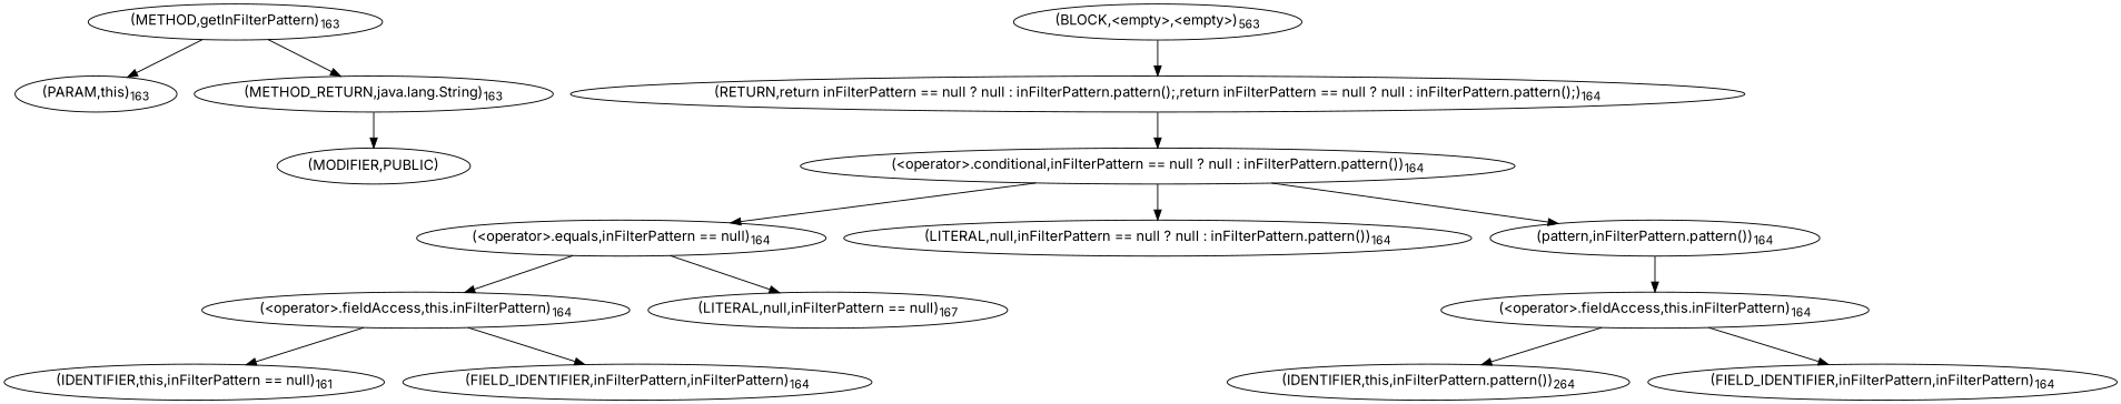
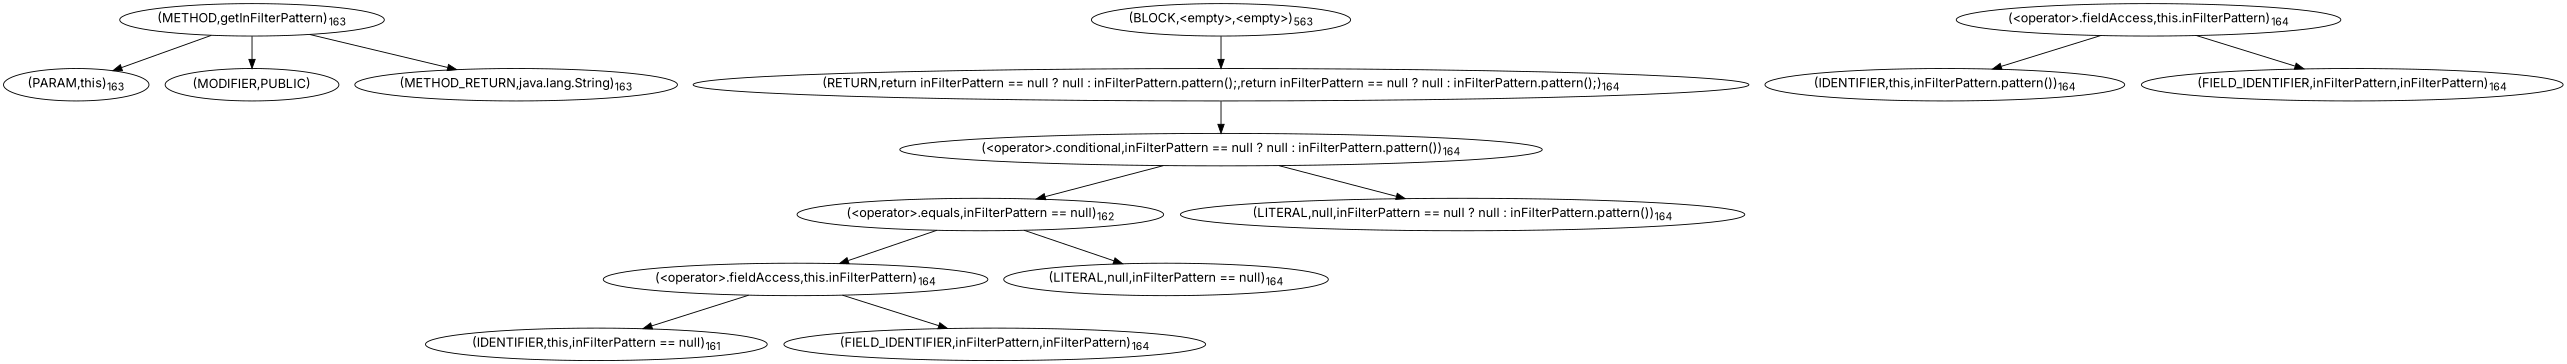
  digraph {
    fontname=Inter
    node [fontname=Inter]
    edge [fontname=Inter]
    n1 [label=<(METHOD,getInFilterPattern)<SUB>163</SUB>>]
    n2 [label=<(PARAM,this)<SUB>163</SUB>>]
    n3 [label=<(MODIFIER,PUBLIC)>]
    n4 [label=<(METHOD_RETURN,java.lang.String)<SUB>163</SUB>>]
    n5 [label=<(BLOCK,&lt;empty&gt;,&lt;empty&gt;)<SUB>563</SUB>>]
    n6 [label=<(RETURN,return inFilterPattern == null ? null : inFilterPattern.pattern();,return inFilterPattern == null ? null : inFilterPattern.pattern();)<SUB>164</SUB>>]
    n7 [label=<(&lt;operator&gt;.conditional,inFilterPattern == null ? null : inFilterPattern.pattern())<SUB>164</SUB>>]
-   n8 [label=<(&lt;operator&gt;.equals,inFilterPattern == null)<SUB>164</SUB>>]
+   n8 [label=<(&lt;operator&gt;.equals,inFilterPattern == null)<SUB>162</SUB>>]
    n9 [label=<(LITERAL,null,inFilterPattern == null ? null : inFilterPattern.pattern())<SUB>164</SUB>>]
-   n10 [label=<(pattern,inFilterPattern.pattern())<SUB>164</SUB>>]
    n11 [label=<(&lt;operator&gt;.fieldAccess,this.inFilterPattern)<SUB>164</SUB>>]
-   n12 [label=<(LITERAL,null,inFilterPattern == null)<SUB>167</SUB>>]
+   n12 [label=<(LITERAL,null,inFilterPattern == null)<SUB>164</SUB>>]
    n13 [label=<(&lt;operator&gt;.fieldAccess,this.inFilterPattern)<SUB>164</SUB>>]
    n14 [label=<(IDENTIFIER,this,inFilterPattern == null)<SUB>161</SUB>>]
    n15 [label=<(FIELD_IDENTIFIER,inFilterPattern,inFilterPattern)<SUB>164</SUB>>]
-   n16 [label=<(IDENTIFIER,this,inFilterPattern.pattern())<SUB>264</SUB>>]
+   n16 [label=<(IDENTIFIER,this,inFilterPattern.pattern())<SUB>164</SUB>>]
    n17 [label=<(FIELD_IDENTIFIER,inFilterPattern,inFilterPattern)<SUB>164</SUB>>]
    n1 -> n2
-   n4 -> n3
+   n1 -> n3
    n1 -> n4
    n5 -> n6
    n6 -> n7
    n7 -> n8
    n7 -> n9
-   n7 -> n10
    n8 -> n11
    n8 -> n12
-   n10 -> n13
    n11 -> n14
    n11 -> n15
    n13 -> n16
    n13 -> n17
  }
